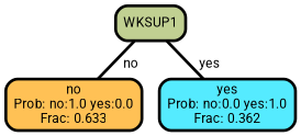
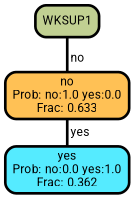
  graph {
    fontname=Roboto
    ranksep="0 equally"
    splines=straight
    node [color=black fontcolor=black fontname=Roboto penwidth=3 shape=box style="filled, rounded"]
    edge [color=black fontname=Roboto penwidth=3]
    n1 [fillcolor="#ffc155" label="no\nProb: no:1.0 yes:0.0\nFrac: 0.633"]
    n2 [fillcolor="#c1d092" label=WKSUP1]
    n3 [fillcolor="#55ebff" label="yes\nProb: no:0.0 yes:1.0\nFrac: 0.362"]
    subgraph sub_1 {
      rank=same
    }
    n2 -- n1 [label=" no"]
-   n2 -- n3 [label=" yes"]
+   n1 -- n3 [label=" yes"]
  }
